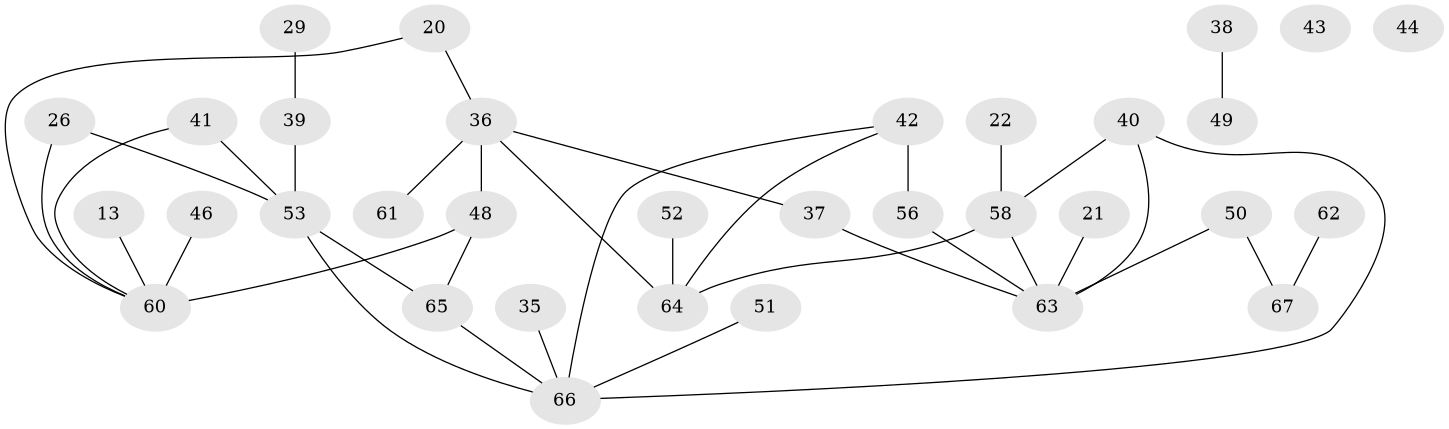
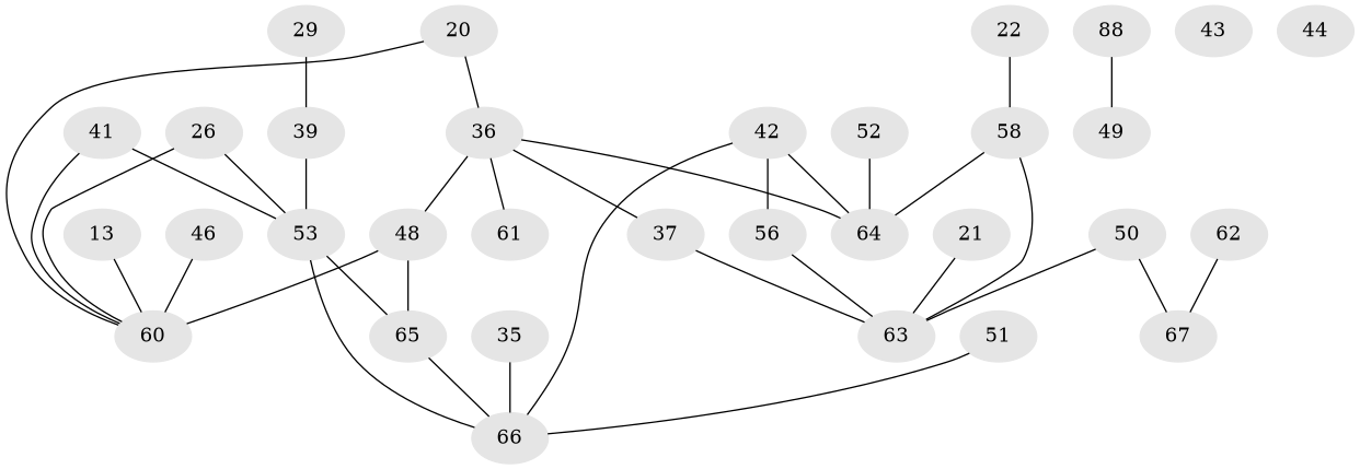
  graph {
    node [color=gray90 style=filled]
    60 [super="+19+28+54+45"]
    13
    36 [super="+7"]
    37 [super="+27"]
    48 [super="+23"]
    61
    64 [super="+24+55"]
    20
    63 [super="+8+59+9"]
    21
    58 [super="+16+31+57"]
    22
    53 [super="+39"]
    66 [super="+47+34"]
    65 [super="+12+14"]
    26
    n17 [label=39]
    29
    35
-   40 [super="+17"]
-   38
+   38 [label=88]
    49
    41
    42 [super="+5"]
    56
    43
    44
    46
    50
    67
    51
    52
    62
    13 -- 60
    36 -- 37
    36 -- 48 [weight=2]
    36 -- 61
    36 -- 64
    37 -- 63
    48 -- 60 [weight=3]
    48 -- 65 [weight=2]
    20 -- 60
    20 -- 36
    21 -- 63
    58 -- 64
    58 -- 63
    22 -- 58
    53 -- 66
    53 -- 65
    65 -- 66
    26 -- 60
    26 -- 53
    n17 -- 53 [weight=2]
    29 -- n17
    35 -- 66
-   40 -- 63
-   40 -- 58 [weight=2]
-   40 -- 66
    38 -- 49
    41 -- 60
    41 -- 53 [weight=2]
    42 -- 64
    42 -- 66
    42 -- 56 [weight=3]
    56 -- 63
    46 -- 60
    50 -- 63
    50 -- 67
    51 -- 66
    52 -- 64
    62 -- 67
  }
